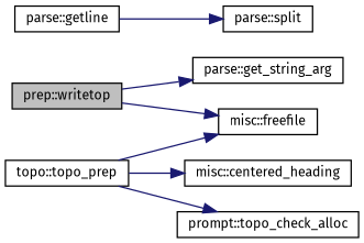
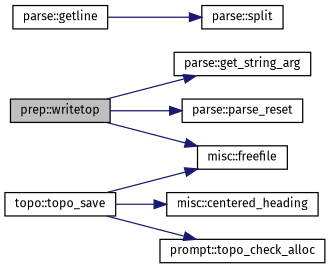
  digraph {
    fontname="Fira Sans"
    rankdir=LR
    node [color=black fillcolor=white fontname="Fira Sans" fontsize=10 shape=record style=filled]
    edge [color=midnightblue fontname="Fira Sans" fontsize=10 labelfontname=Helvetica labelfontsize=10 style=solid]
    n1 [fillcolor=grey75 fontcolor=black height=0.2 label="prep::writetop" width=0.4]
    n2 [height=0.2 label="parse::get_string_arg" width=0.4]
+   n3 [height=0.2 label="parse::parse_reset" width=0.4]
    n4 [height=0.2 label="misc::freefile" width=0.4]
-   n5 [height=0.2 label="topo::topo_prep" width=0.4]
+   n5 [height=0.2 label="topo::topo_save" width=0.4]
    n6 [height=0.2 label="misc::centered_heading" width=0.4]
    n7 [height=0.2 label="prompt::topo_check_alloc" width=0.4]
    n8 [height=0.2 label="parse::getline" width=0.4]
    n9 [height=0.2 label="parse::split" width=0.4]
    n1 -> n2
+   n1 -> n3
    n1 -> n4
    n5 -> n4
    n5 -> n6
    n5 -> n7
    n8 -> n9
  }
